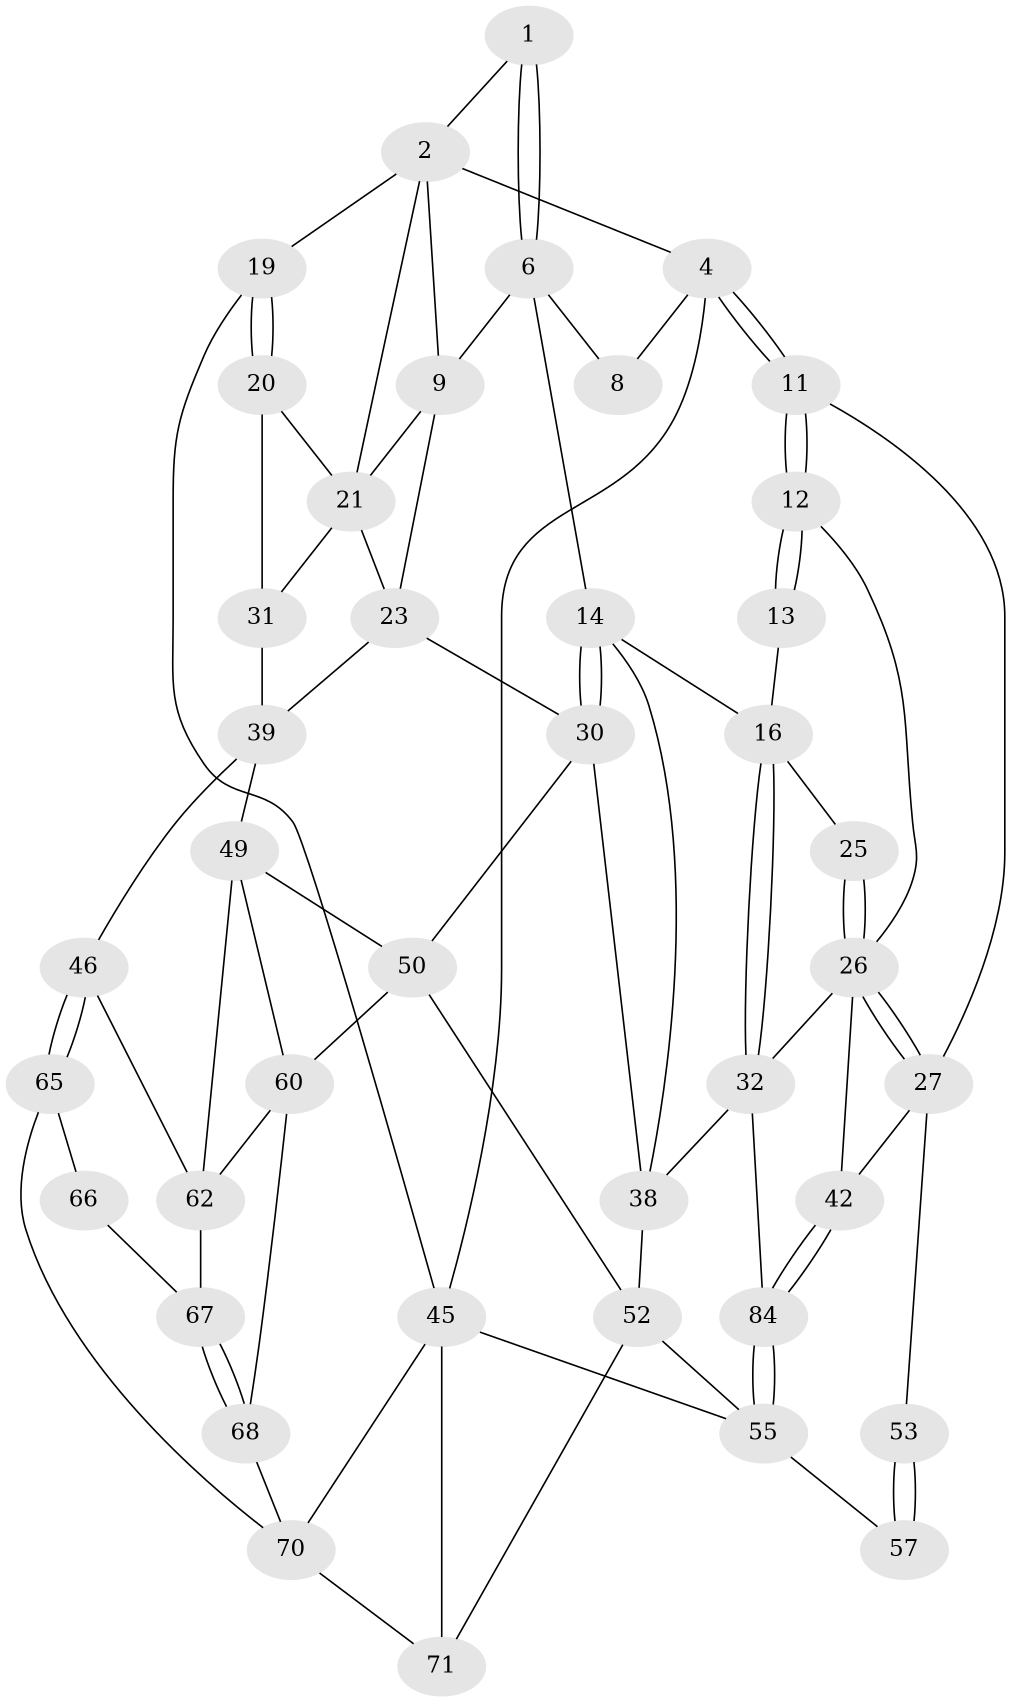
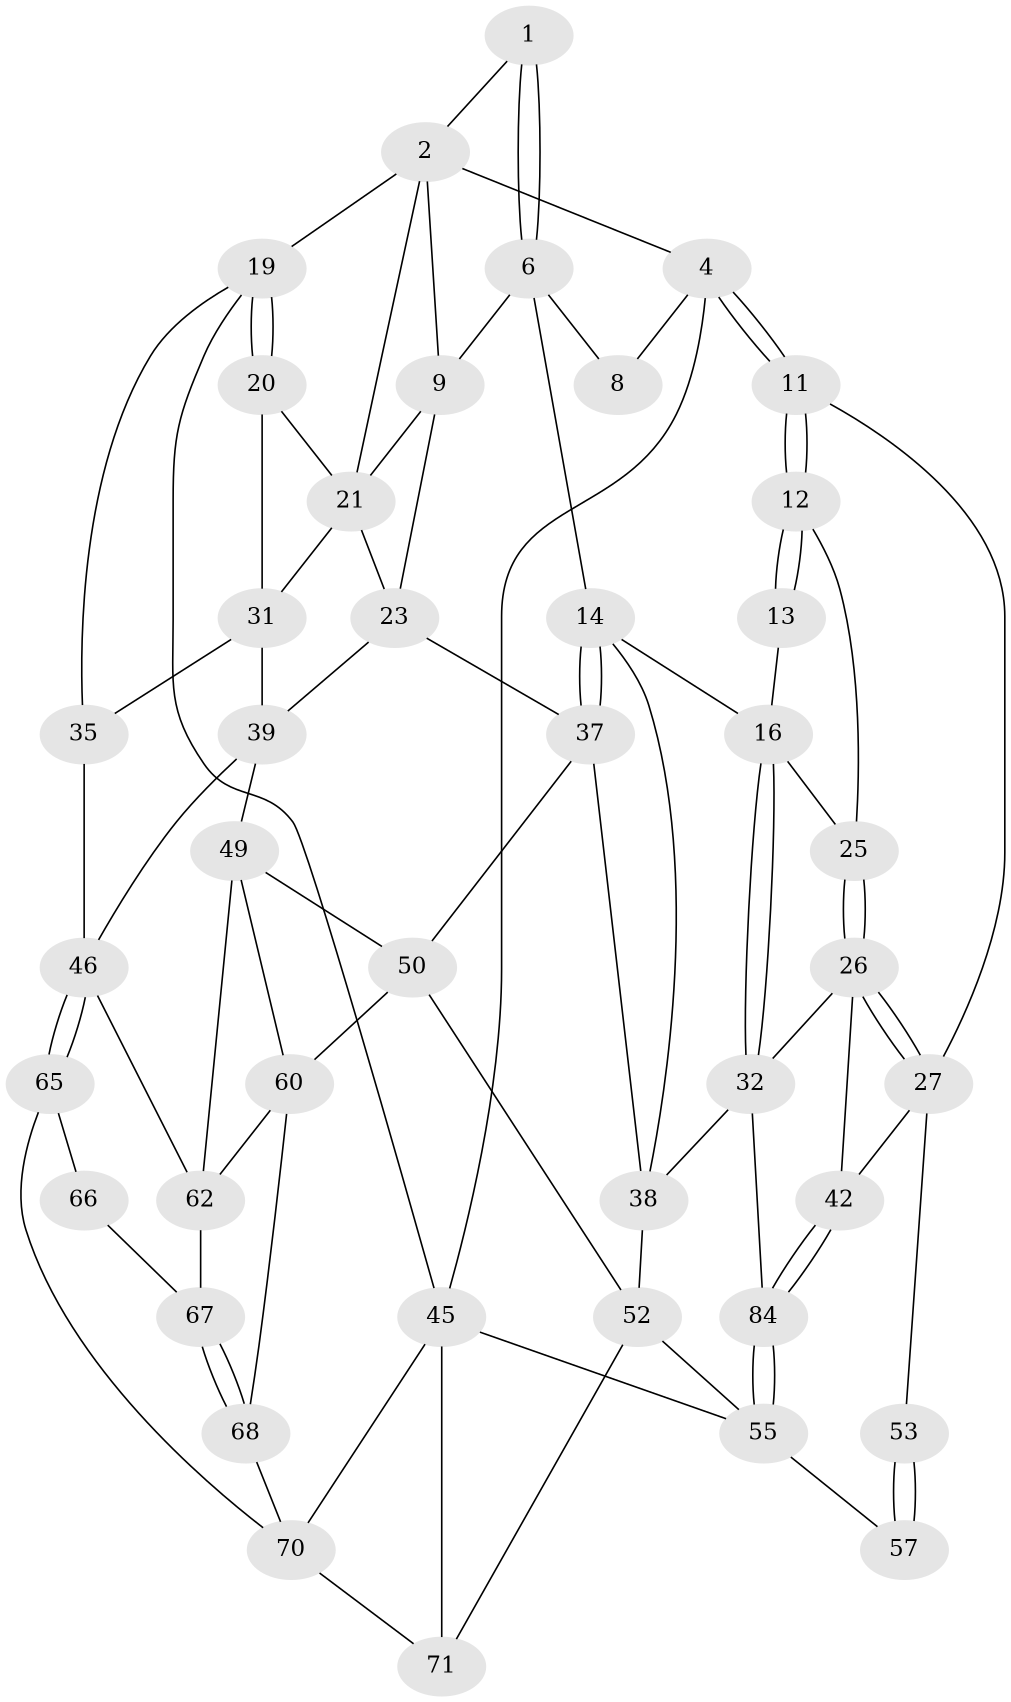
  graph {
    node [color=gray90 style=filled]
    2 [super="+3"]
    1
    6 [super="+7"]
    4 [super="+5"]
    9 [super="+10"]
    19 [super="+34"]
    21 [super="+22"]
    8
    14 [super="+15"]
    45 [super="+58"]
    11
    23 [super="+29"]
    20
+   35
    55 [super="+56"]
    70 [super="+72"]
    71
    12 [super="+24"]
    27 [super="+28"]
    16 [super="+17"]
-   30 [super="+37"]
+   30 [super="+37" label=37]
    38 [super="+40"]
    31 [super="+36"]
    39 [super="+48"]
    13 [super="+18"]
    25
    42 [super="+43"]
    53 [super="+54"]
    26 [super="+33"]
    32 [super="+41"]
    50 [super="+51"]
    52 [super="+63"]
    n33 [label=84]
    46 [super="+47"]
    49 [super="+59"]
    57
    60 [super="+61"]
    62 [super="+64"]
    65 [super="+73"]
    67
    66 [super="+74"]
    68 [super="+69"]
    2 -- 4
    2 -- 9
    2 -- 19
    2 -- 21
    1 -- 2
    1 -- 6
    1 -- 6
    6 -- 9
    6 -- 8
    6 -- 14
    4 -- 8
    4 -- 45
    4 -- 11
    4 -- 11
    9 -- 21
    9 -- 23
    19 -- 45
    19 -- 20
    19 -- 20
+   19 -- 35
    21 -- 23
    21 -- 31
    14 -- 16
    14 -- 30
    14 -- 30
    14 -- 38
    45 -- 55
    45 -- 70
    45 -- 71
    11 -- 12
    11 -- 12
    11 -- 27
    23 -- 30
    23 -- 39
    20 -- 21
    20 -- 31
+   35 -- 46
    55 -- 57
    70 -- 71
    12 -- 13 [weight=2]
    12 -- 13
-   12 -- 26
+   12 -- 25
    27 -- 42
    27 -- 53
    16 -- 25
    16 -- 32
    16 -- 32
    30 -- 38
    30 -- 50
    38 -- 52
+   31 -- 35
    31 -- 39
    39 -- 46
    39 -- 49
    13 -- 16
    25 -- 26
    25 -- 26
    42 -- n33
    42 -- n33
    53 -- 57 [weight=2]
    53 -- 57
    26 -- 27
    26 -- 27
    26 -- 42
    26 -- 32
    32 -- 38
    32 -- n33
    50 -- 52
    50 -- 60
    52 -- 55
    52 -- 71
    n33 -- 55
    n33 -- 55
    46 -- 62
    46 -- 65
    46 -- 65
    49 -- 50
    49 -- 60
    49 -- 62
    60 -- 62
    60 -- 68
    62 -- 67
    65 -- 70
    65 -- 66 [weight=2]
    67 -- 68
    67 -- 68
    66 -- 67
    68 -- 70
  }
